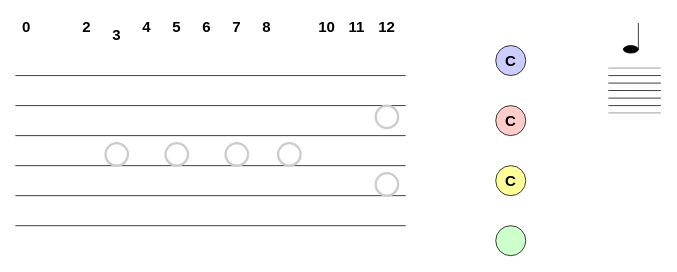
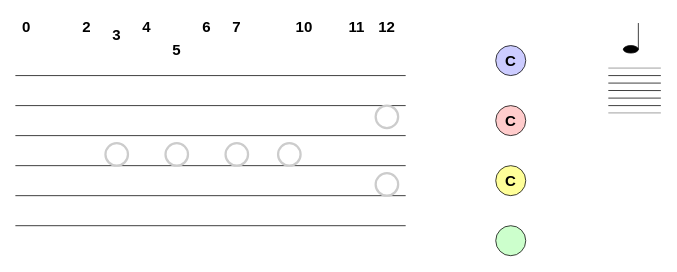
  <mxCell id="0" />
  <mxCell id="1" parent="0" />
  <mxCell id="2" value="" style="endArrow=none;html=1;rounded=0;" edge="1" parent="1"><mxGeometry width="50" height="50" relative="1" as="geometry"><mxPoint x="20" y="100" as="sourcePoint" /><mxPoint x="540" y="100" as="targetPoint" /></mxGeometry></mxCell>
  <mxCell id="3" value="0" style="text;strokeColor=none;align=center;fillColor=none;html=1;verticalAlign=middle;whiteSpace=wrap;rounded=0;fontSize=20;fontStyle=1" vertex="1" parent="1"><mxGeometry x="20" width="30" height="30" as="geometry" y="20" /></mxCell>
  <mxCell id="4" value="2" style="text;strokeColor=none;align=center;fillColor=none;html=1;verticalAlign=middle;whiteSpace=wrap;rounded=0;fontSize=20;fontStyle=1" vertex="1" parent="1"><mxGeometry x="100" width="30" height="30" as="geometry" y="20" /></mxCell>
  <mxCell id="5" value="3" style="text;strokeColor=none;align=center;fillColor=none;html=1;verticalAlign=middle;whiteSpace=wrap;rounded=0;fontSize=20;fontStyle=1" vertex="1" parent="1"><mxGeometry x="140" y="30" width="30" height="30" as="geometry" /></mxCell>
  <mxCell id="6" value="4" style="text;strokeColor=none;align=center;fillColor=none;html=1;verticalAlign=middle;whiteSpace=wrap;rounded=0;fontSize=20;fontStyle=1" vertex="1" parent="1"><mxGeometry x="180" width="30" height="30" as="geometry" y="20" /></mxCell>
- <mxCell id="7" value="5" style="text;strokeColor=none;align=center;fillColor=none;html=1;verticalAlign=middle;whiteSpace=wrap;rounded=0;fontSize=20;fontStyle=1" vertex="1" parent="1"><mxGeometry x="220" width="30" height="30" as="geometry" y="20" /></mxCell>
+ <mxCell id="7" value="5" style="text;strokeColor=none;align=center;fillColor=none;html=1;verticalAlign=middle;whiteSpace=wrap;rounded=0;fontSize=20;fontStyle=1" vertex="1" parent="1"><mxGeometry x="220" y="50" width="30" height="30" as="geometry" /></mxCell>
  <mxCell id="8" value="6" style="text;strokeColor=none;align=center;fillColor=none;html=1;verticalAlign=middle;whiteSpace=wrap;rounded=0;fontSize=20;fontStyle=1" vertex="1" parent="1"><mxGeometry x="260" width="30" height="30" as="geometry" y="20" /></mxCell>
  <mxCell id="9" value="7" style="text;strokeColor=none;align=center;fillColor=none;html=1;verticalAlign=middle;whiteSpace=wrap;rounded=0;fontSize=20;fontStyle=1" vertex="1" parent="1"><mxGeometry x="300" width="30" height="30" as="geometry" y="20" /></mxCell>
- <mxCell id="10" value="8" style="text;strokeColor=none;align=center;fillColor=none;html=1;verticalAlign=middle;whiteSpace=wrap;rounded=0;fontSize=20;fontStyle=1" vertex="1" parent="1"><mxGeometry x="340" width="30" height="30" as="geometry" y="20" /></mxCell>
- <mxCell id="11" value="10" style="text;strokeColor=none;align=center;fillColor=none;html=1;verticalAlign=middle;whiteSpace=wrap;rounded=0;fontSize=20;fontStyle=1" vertex="1" parent="1"><mxGeometry x="420" width="30" height="30" as="geometry" y="20" /></mxCell>
+ <mxCell id="11" value="10" style="text;strokeColor=none;align=center;fillColor=none;html=1;verticalAlign=middle;whiteSpace=wrap;rounded=0;fontSize=20;fontStyle=1" vertex="1" parent="1"><mxGeometry x="390" y="20" width="30" height="30" as="geometry" /></mxCell>
  <mxCell id="12" value="11" style="text;strokeColor=none;align=center;fillColor=none;html=1;verticalAlign=middle;whiteSpace=wrap;rounded=0;fontSize=20;fontStyle=1" vertex="1" parent="1"><mxGeometry x="460" width="30" height="30" as="geometry" y="20" /></mxCell>
  <mxCell id="13" value="12" style="text;strokeColor=none;align=center;fillColor=none;html=1;verticalAlign=middle;whiteSpace=wrap;rounded=0;fontSize=20;fontStyle=1" vertex="1" parent="1"><mxGeometry x="500" width="30" height="30" as="geometry" y="20" /></mxCell>
  <mxCell id="14" value="" style="endArrow=none;html=1;rounded=0;" edge="1" parent="1"><mxGeometry width="50" height="50" relative="1" as="geometry"><mxPoint x="20" y="140" as="sourcePoint" /><mxPoint x="540" y="140" as="targetPoint" /></mxGeometry></mxCell>
  <mxCell id="15" value="" style="endArrow=none;html=1;rounded=0;" edge="1" parent="1"><mxGeometry width="50" height="50" relative="1" as="geometry"><mxPoint x="20" y="180" as="sourcePoint" /><mxPoint x="540" y="180" as="targetPoint" /></mxGeometry></mxCell>
  <mxCell id="16" value="" style="endArrow=none;html=1;rounded=0;" edge="1" parent="1"><mxGeometry width="50" height="50" relative="1" as="geometry"><mxPoint x="20" y="220" as="sourcePoint" /><mxPoint x="540" y="220" as="targetPoint" /></mxGeometry></mxCell>
  <mxCell id="17" value="" style="endArrow=none;html=1;rounded=0;" edge="1" parent="1"><mxGeometry width="50" height="50" relative="1" as="geometry"><mxPoint x="20" y="260" as="sourcePoint" /><mxPoint x="540" y="260" as="targetPoint" /></mxGeometry></mxCell>
  <mxCell id="18" value="" style="endArrow=none;html=1;rounded=0;" edge="1" parent="1"><mxGeometry width="50" height="50" relative="1" as="geometry"><mxPoint x="20" y="300" as="sourcePoint" /><mxPoint x="540" y="300" as="targetPoint" /></mxGeometry></mxCell>
  <mxCell id="19" value="" style="ellipse;whiteSpace=wrap;html=1;aspect=fixed;strokeColor=#CCCCCC;strokeWidth=3;" vertex="1" parent="1"><mxGeometry x="500" y="230" width="30" height="30" as="geometry" /></mxCell>
  <mxCell id="20" value="" style="ellipse;whiteSpace=wrap;html=1;aspect=fixed;strokeColor=#CCCCCC;strokeWidth=3;" vertex="1" parent="1"><mxGeometry x="500" y="140" width="30" height="30" as="geometry" /></mxCell>
  <mxCell id="21" value="" style="ellipse;whiteSpace=wrap;html=1;aspect=fixed;strokeColor=#CCCCCC;strokeWidth=3;" vertex="1" parent="1"><mxGeometry x="140" y="190" width="30" height="30" as="geometry" /></mxCell>
  <mxCell id="22" value="" style="ellipse;whiteSpace=wrap;html=1;aspect=fixed;strokeColor=#CCCCCC;strokeWidth=3;" vertex="1" parent="1"><mxGeometry x="220" y="190" width="30" height="30" as="geometry" /></mxCell>
  <mxCell id="23" value="" style="ellipse;whiteSpace=wrap;html=1;aspect=fixed;strokeColor=#CCCCCC;strokeWidth=3;" vertex="1" parent="1"><mxGeometry x="300" y="190" width="30" height="30" as="geometry" /></mxCell>
  <mxCell id="24" value="" style="ellipse;whiteSpace=wrap;html=1;aspect=fixed;strokeColor=#CCCCCC;strokeWidth=3;" vertex="1" parent="1"><mxGeometry x="370" y="190" width="30" height="30" as="geometry" /></mxCell>
  <mxCell id="25" value="&lt;b style=&quot;font-size: 20px;&quot;&gt;C&lt;/b&gt;" style="ellipse;whiteSpace=wrap;html=1;aspect=fixed;fillColor=#FFCCCC;" vertex="1" parent="1"><mxGeometry x="660" y="140" width="40" height="40" as="geometry" /></mxCell>
  <mxCell id="26" value="&lt;b style=&quot;font-size: 20px;&quot;&gt;C&lt;/b&gt;" style="ellipse;whiteSpace=wrap;html=1;aspect=fixed;fillColor=#FFFF99;" vertex="1" parent="1"><mxGeometry x="660" y="220" width="40" height="40" as="geometry" /></mxCell>
  <mxCell id="27" value="" style="ellipse;whiteSpace=wrap;html=1;aspect=fixed;fillColor=#CCFFCC;" vertex="1" parent="1"><mxGeometry x="660" y="300" width="40" height="40" as="geometry" /></mxCell>
  <mxCell id="28" value="&lt;b style=&quot;font-size: 20px;&quot;&gt;C&lt;/b&gt;" style="ellipse;whiteSpace=wrap;html=1;aspect=fixed;fillColor=#CCCCFF;" vertex="1" parent="1"><mxGeometry x="660" y="60" width="40" height="40" as="geometry" /></mxCell>
  <mxCell id="29" value="" style="group" vertex="1" connectable="0" parent="1"><mxGeometry x="830" y="30" width="20" height="40" as="geometry" /></mxCell>
  <mxCell id="30" value="" style="endArrow=none;html=1;rounded=0;" edge="1" parent="29"><mxGeometry width="50" height="50" relative="1" as="geometry"><mxPoint x="20" y="35" as="sourcePoint" /><mxPoint x="20" as="targetPoint" /><Array as="points" /></mxGeometry></mxCell>
  <mxCell id="31" value="" style="ellipse;whiteSpace=wrap;html=1;fillColor=#000000;" vertex="1" parent="29"><mxGeometry y="30" width="20" height="10" as="geometry" /></mxCell>
  <mxCell id="32" value="" style="group" vertex="1" connectable="0" parent="1"><mxGeometry x="810" y="90" width="70" height="59.74" as="geometry" /></mxCell>
  <mxCell id="33" value="" style="endArrow=none;html=1;rounded=0;" edge="1" parent="32"><mxGeometry width="50" height="50" relative="1" as="geometry"><mxPoint y="10.0" as="sourcePoint" /><mxPoint x="70" y="10.0" as="targetPoint" /></mxGeometry></mxCell>
  <mxCell id="34" value="" style="endArrow=none;html=1;rounded=0;" edge="1" parent="32"><mxGeometry width="50" height="50" relative="1" as="geometry"><mxPoint y="20.0" as="sourcePoint" /><mxPoint x="70" y="20.0" as="targetPoint" /></mxGeometry></mxCell>
  <mxCell id="35" value="" style="endArrow=none;html=1;rounded=0;" edge="1" parent="32"><mxGeometry width="50" height="50" relative="1" as="geometry"><mxPoint y="29.87" as="sourcePoint" /><mxPoint x="70" y="30.0" as="targetPoint" /></mxGeometry></mxCell>
  <mxCell id="36" value="" style="endArrow=none;html=1;rounded=0;" edge="1" parent="32"><mxGeometry width="50" height="50" relative="1" as="geometry"><mxPoint y="40.0" as="sourcePoint" /><mxPoint x="70" y="40.0" as="targetPoint" /></mxGeometry></mxCell>
  <mxCell id="37" value="" style="endArrow=none;html=1;rounded=0;" edge="1" parent="32"><mxGeometry width="50" height="50" relative="1" as="geometry"><mxPoint y="50.0" as="sourcePoint" /><mxPoint x="70" y="50.0" as="targetPoint" /></mxGeometry></mxCell>
  <mxCell id="38" value="" style="endArrow=none;html=1;rounded=0;strokeColor=#808080;" edge="1" parent="32"><mxGeometry width="50" height="50" relative="1" as="geometry"><mxPoint y="59.74" as="sourcePoint" /><mxPoint x="70" y="59.74" as="targetPoint" /></mxGeometry></mxCell>
  <mxCell id="39" value="" style="endArrow=none;html=1;rounded=0;strokeColor=#808080;" edge="1" parent="32"><mxGeometry width="50" height="50" relative="1" as="geometry"><mxPoint as="sourcePoint" /><mxPoint x="70" as="targetPoint" /></mxGeometry></mxCell>
